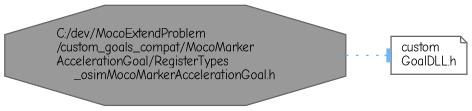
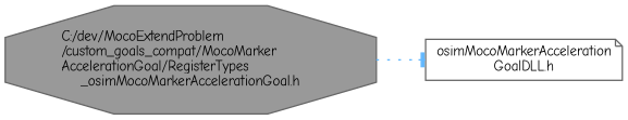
  digraph {
    rankdir=LR
    fontname="Comic Neue"
    node [fontname="Comic Neue" fontsize=10 style=filled]
    n1 [color=gray40 fillcolor=grey60 fontcolor=black height=0.2 label="C:/dev/MocoExtendProblem\l/custom_goals_compat/MocoMarker\lAccelerationGoal/RegisterTypes\l_osimMocoMarkerAccelerationGoal.h" shape=octagon width=0.4]
-   n2 [color=grey40 fillcolor=white height=0.2 label="custom\lGoalDLL.h" shape=note width=0.4]
+   n2 [color=grey40 fillcolor=white height=0.2 label="osimMocoMarkerAcceleration\lGoalDLL.h" shape=note width=0.4]
    n1 -> n2 [color=steelblue1 fontname="Comic Neue" fontsize=10 labelfontname=Helvetica labelfontsize=10 style=dotted arrowhead=tee]
  }
